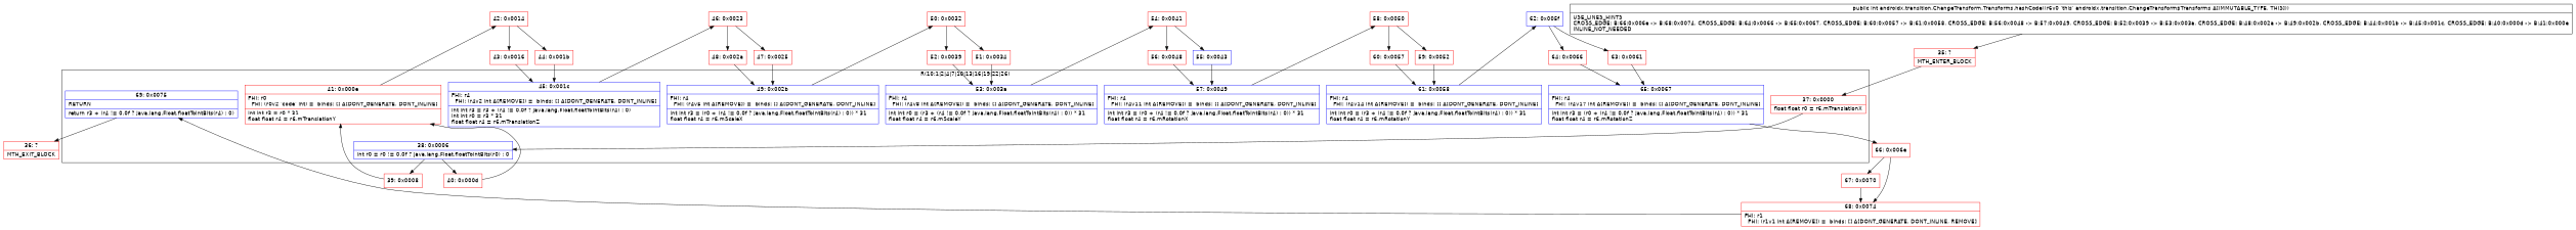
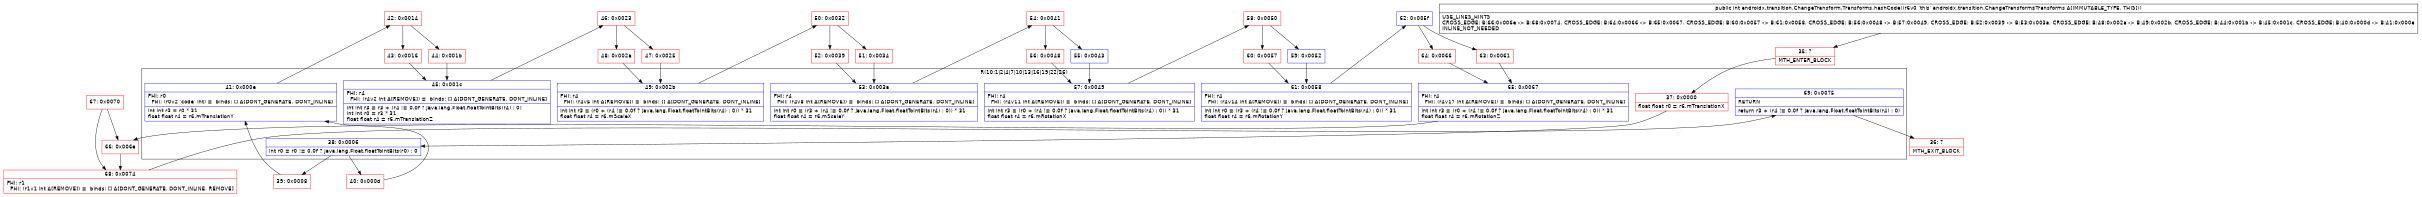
  digraph {
    fontname="DejaVu Sans"
    node [color=red fontname="DejaVu Sans" shape=record]
    edge [fontname="DejaVu Sans"]
    n1 [label="{37\:\ 0x0000|float float r0 = r6.mTranslationX\l}"]
    n2 [color=blue label="{38\:\ 0x0006|int r0 = r0 != 0.0f ? java.lang.Float.floatToIntBits(r0) : 0\l}"]
-   n3 [label="{41\:\ 0x000e|PHI: r0 \l  PHI: (r0v2 'code' int) =  binds: [] A[DONT_GENERATE, DONT_INLINE]\l|int int r3 = r0 * 31\lfloat float r4 = r6.mTranslationY\l}"]
+   n3 [color=blue label="{41\:\ 0x000e|PHI: r0 \l  PHI: (r0v2 'code' int) =  binds: [] A[DONT_GENERATE, DONT_INLINE]\l|int int r3 = r0 * 31\lfloat float r4 = r6.mTranslationY\l}"]
    n4 [color=blue label="{45\:\ 0x001c|PHI: r4 \l  PHI: (r4v2 int A[REMOVE]) =  binds: [] A[DONT_GENERATE, DONT_INLINE]\l|int int r3 = r3 + (r4 != 0.0f ? java.lang.Float.floatToIntBits(r4) : 0)\lint int r0 = r3 * 31\lfloat float r4 = r6.mTranslationZ\l}"]
    n5 [color=blue label="{49\:\ 0x002b|PHI: r4 \l  PHI: (r4v5 int A[REMOVE]) =  binds: [] A[DONT_GENERATE, DONT_INLINE]\l|int int r3 = (r0 + (r4 != 0.0f ? java.lang.Float.floatToIntBits(r4) : 0)) * 31\lfloat float r4 = r6.mScaleX\l}"]
    n6 [color=blue label="{53\:\ 0x003a|PHI: r4 \l  PHI: (r4v8 int A[REMOVE]) =  binds: [] A[DONT_GENERATE, DONT_INLINE]\l|int int r0 = (r3 + (r4 != 0.0f ? java.lang.Float.floatToIntBits(r4) : 0)) * 31\lfloat float r4 = r6.mScaleY\l}"]
    n7 [color=blue label="{57\:\ 0x0049|PHI: r4 \l  PHI: (r4v11 int A[REMOVE]) =  binds: [] A[DONT_GENERATE, DONT_INLINE]\l|int int r3 = (r0 + (r4 != 0.0f ? java.lang.Float.floatToIntBits(r4) : 0)) * 31\lfloat float r4 = r6.mRotationX\l}"]
    n8 [color=blue label="{61\:\ 0x0058|PHI: r4 \l  PHI: (r4v14 int A[REMOVE]) =  binds: [] A[DONT_GENERATE, DONT_INLINE]\l|int int r0 = (r3 + (r4 != 0.0f ? java.lang.Float.floatToIntBits(r4) : 0)) * 31\lfloat float r4 = r6.mRotationY\l}"]
    n9 [color=blue label="{65\:\ 0x0067|PHI: r4 \l  PHI: (r4v17 int A[REMOVE]) =  binds: [] A[DONT_GENERATE, DONT_INLINE]\l|int int r3 = (r0 + (r4 != 0.0f ? java.lang.Float.floatToIntBits(r4) : 0)) * 31\lfloat float r4 = r6.mRotationZ\l}"]
    n10 [color=blue label="{69\:\ 0x0075|RETURN\l|return r3 + (r4 != 0.0f ? java.lang.Float.floatToIntBits(r4) : 0)\l}"]
    n11 [label="{39\:\ 0x0008}"]
    n12 [label="{40\:\ 0x000d}"]
    n13 [label="{42\:\ 0x0014}"]
    n14 [label="{46\:\ 0x0023}"]
    n15 [label="{50\:\ 0x0032}"]
    n16 [label="{54\:\ 0x0041}"]
    n17 [label="{58\:\ 0x0050}"]
    n18 [color=blue label="{62\:\ 0x005f}"]
    n19 [label="{66\:\ 0x006e}"]
    n20 [label="{36\:\ ?|MTH_EXIT_BLOCK\l}"]
    n21 [label="{43\:\ 0x0016}"]
    n22 [label="{44\:\ 0x001b}"]
    n23 [label="{47\:\ 0x0025}"]
    n24 [label="{48\:\ 0x002a}"]
    n25 [label="{51\:\ 0x0034}"]
    n26 [label="{52\:\ 0x0039}"]
    n27 [color=blue label="{55\:\ 0x0043}"]
    n28 [label="{56\:\ 0x0048}"]
-   n29 [label="{59\:\ 0x0052}"]
+   n29 [color=blue label="{59\:\ 0x0052}"]
    n30 [label="{60\:\ 0x0057}"]
    n31 [label="{63\:\ 0x0061}"]
    n32 [label="{64\:\ 0x0066}"]
    n33 [label="{67\:\ 0x0070}"]
    n34 [label="{68\:\ 0x0074|PHI: r1 \l  PHI: (r1v1 int A[REMOVE]) =  binds: [] A[DONT_GENERATE, DONT_INLINE, REMOVE]\l}"]
    n35 [label="{35\:\ ?|MTH_ENTER_BLOCK\l}"]
    n36 [label="{public int androidx.transition.ChangeTransform.Transforms.hashCode((r6v0 'this' androidx.transition.ChangeTransform$Transforms A[IMMUTABLE_TYPE, THIS]))  | USE_LINES_HINTS\lCROSS_EDGE: B:66:0x006e \-\> B:68:0x0074, CROSS_EDGE: B:64:0x0066 \-\> B:65:0x0067, CROSS_EDGE: B:60:0x0057 \-\> B:61:0x0058, CROSS_EDGE: B:56:0x0048 \-\> B:57:0x0049, CROSS_EDGE: B:52:0x0039 \-\> B:53:0x003a, CROSS_EDGE: B:48:0x002a \-\> B:49:0x002b, CROSS_EDGE: B:44:0x001b \-\> B:45:0x001c, CROSS_EDGE: B:40:0x000d \-\> B:41:0x000e\lINLINE_NOT_NEEDED\l}" color=""]
    subgraph cluster_1 {
      label="R(10:1|2|4|7|10|13|16|19|22|26)"
      n1
      n2
      n3
      n4
      n5
      n6
      n7
      n8
      n9
      n10
    }
    n1 -> n2
    n2 -> n11
    n2 -> n12
    n3 -> n13
    n4 -> n14
    n5 -> n15
    n6 -> n16
    n7 -> n17
    n8 -> n18
    n9 -> n19
    n10 -> n20
    n11 -> n3
    n12 -> n3
    n13 -> n21
    n13 -> n22
    n14 -> n23
    n14 -> n24
    n15 -> n25
    n15 -> n26
    n16 -> n27
    n16 -> n28
    n17 -> n29
    n17 -> n30
    n18 -> n31
    n18 -> n32
-   n19 -> n33
+   n33 -> n19
    n19 -> n34
    n21 -> n4
    n22 -> n4
    n23 -> n5
    n24 -> n5
    n25 -> n6
    n26 -> n6
    n27 -> n7
    n28 -> n7
    n29 -> n8
    n30 -> n8
    n31 -> n9
    n32 -> n9
    n33 -> n34
    n34 -> n10
    n35 -> n1
    n36 -> n35
  }
